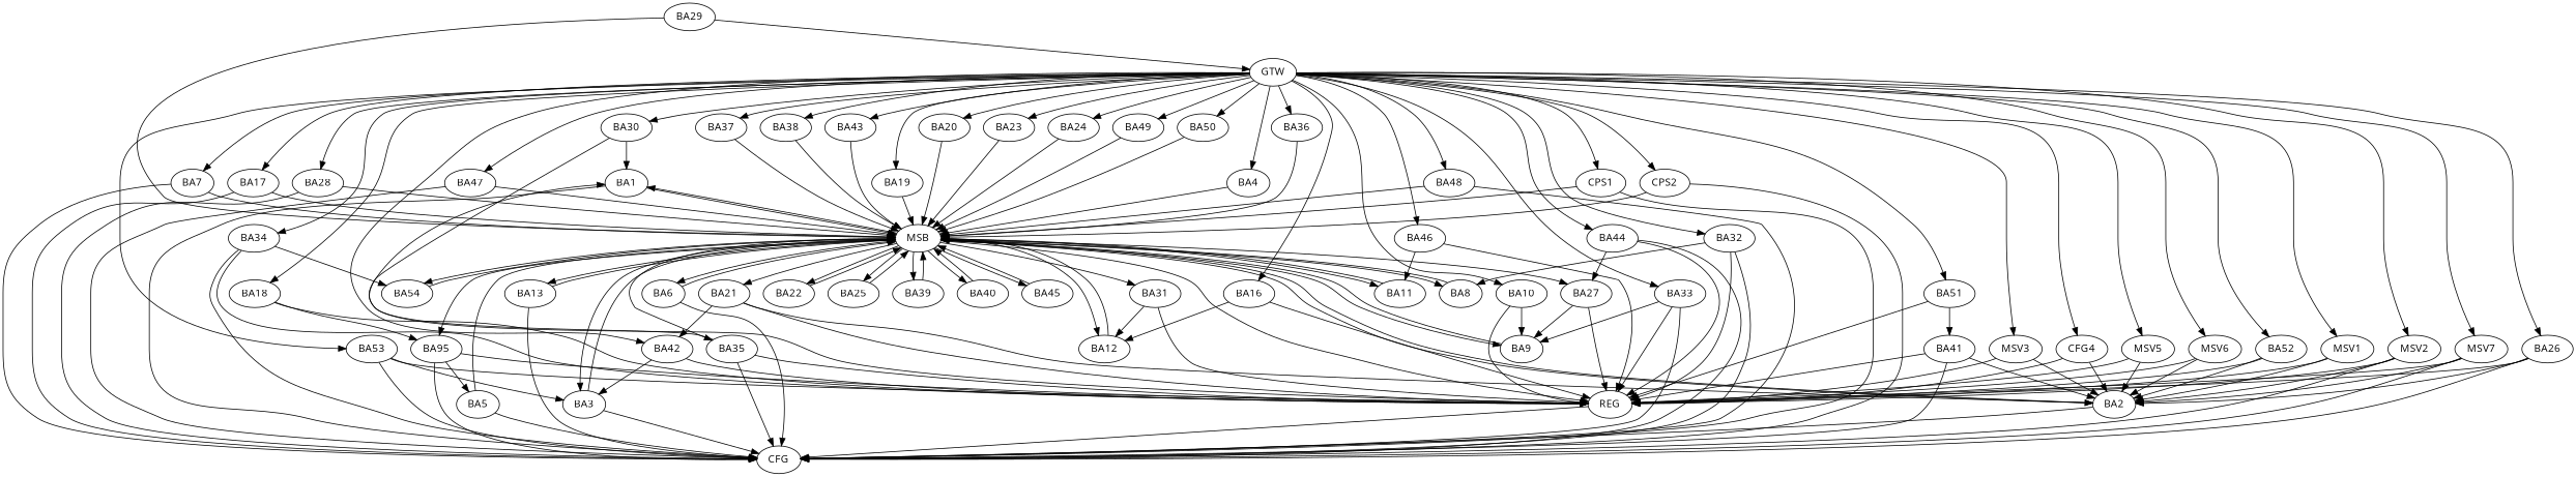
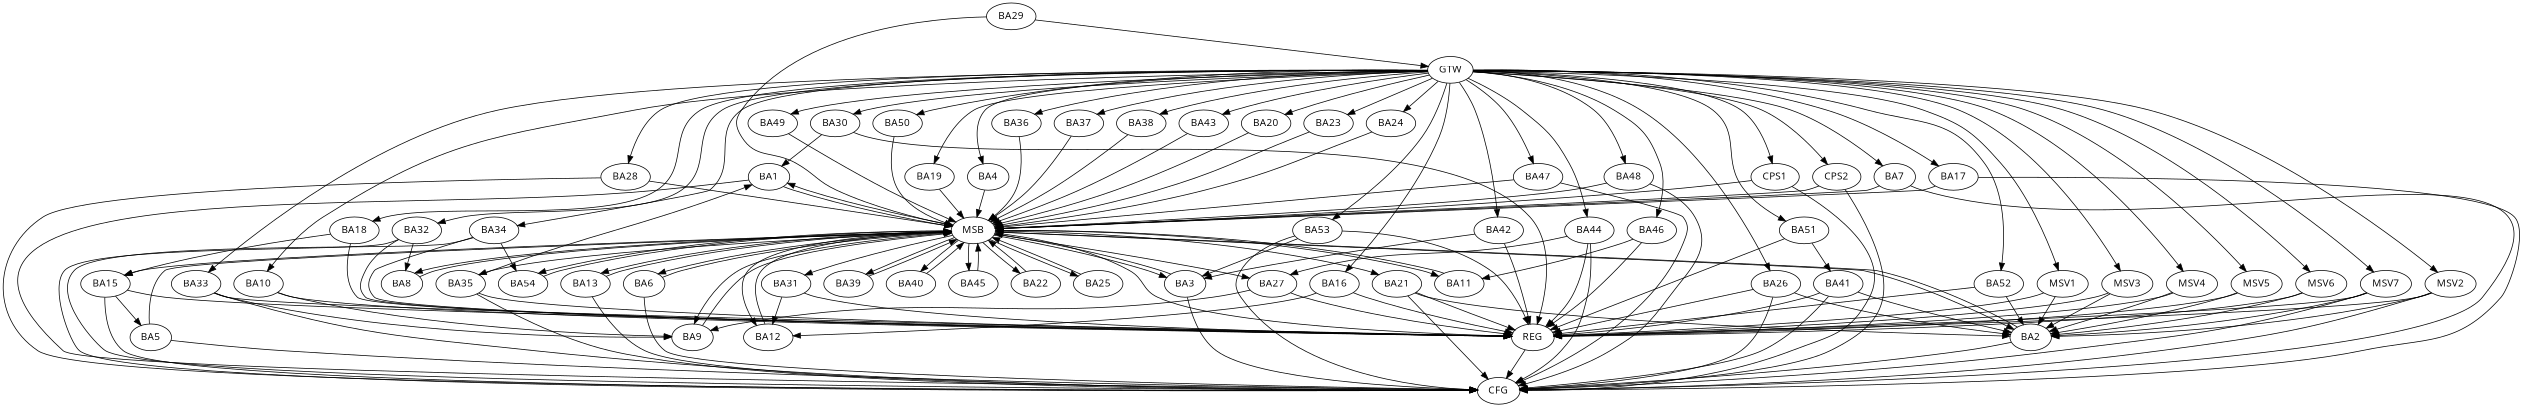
  strict digraph {
    fontname="Open Sans"
    node [fontname="Open Sans"]
    edge [fontname="Open Sans"]
    n1 [label=BA1]
    n2 [label=MSB]
    n3 [label=CFG]
    n4 [label=BA2]
    n5 [label=BA3]
    n6 [label=BA6]
    n7 [label=BA8]
    n8 [label=BA9]
    n9 [label=REG]
    n10 [label=BA11]
    n11 [label=BA12]
    n12 [label=BA13]
    n13 [label=BA54]
-   n14 [label=BA95]
+   n14 [label=BA15]
    n15 [label=BA21]
    n16 [label=BA22]
    n17 [label=BA25]
    n18 [label=BA27]
    n19 [label=BA31]
    n20 [label=BA35]
    n21 [label=BA39]
    n22 [label=BA40]
    n23 [label=BA45]
    n24 [label=BA4]
    n25 [label=BA5]
    n26 [label=BA7]
    n27 [label=BA10]
    n28 [label=BA16]
    n29 [label=BA17]
    n30 [label=BA18]
    n31 [label=BA19]
    n32 [label=BA20]
    n33 [label=BA23]
    n34 [label=BA24]
    n35 [label=BA26]
    n36 [label=BA28]
    n37 [label=BA29]
    n38 [label=GTW]
    n39 [label=BA30]
    n40 [label=BA32]
    n41 [label=BA33]
    n42 [label=BA34]
    n43 [label=BA36]
    n44 [label=BA37]
    n45 [label=BA38]
    n46 [label=BA41]
    n47 [label=BA42]
    n48 [label=BA43]
    n49 [label=BA44]
    n50 [label=BA46]
    n51 [label=BA47]
    n52 [label=BA48]
    n53 [label=BA49]
    n54 [label=BA50]
    n55 [label=BA51]
    n56 [label=BA52]
    n57 [label=BA53]
    n58 [label=CPS1]
    n59 [label=CPS2]
    n60 [label=MSV1]
    n61 [label=MSV2]
    n62 [label=MSV3]
-   n63 [label=CFG4]
+   n63 [label=MSV4]
    n64 [label=MSV5]
    n65 [label=MSV6]
    n66 [label=MSV7]
    n1 -> n2
    n1 -> n3
    n2 -> n1
    n2 -> n4
    n2 -> n5
    n2 -> n6
    n2 -> n7
    n2 -> n8
    n2 -> n9
    n2 -> n10
    n2 -> n11
    n2 -> n12
    n2 -> n13
    n2 -> n14
    n2 -> n15
    n2 -> n16
    n2 -> n17
    n2 -> n18
    n2 -> n19
    n2 -> n20
    n2 -> n21
    n2 -> n22
    n2 -> n23
    n4 -> n2
    n4 -> n3
    n5 -> n2
    n5 -> n3
    n6 -> n2
    n6 -> n3
    n7 -> n2
    n8 -> n2
    n9 -> n3
    n10 -> n2
    n11 -> n2
    n12 -> n2
    n12 -> n3
    n13 -> n2
    n14 -> n3
    n14 -> n9
    n14 -> n25
-   n15 -> n47
+   n15 -> n3
    n15 -> n4
    n15 -> n9
    n16 -> n2
    n17 -> n2
    n18 -> n8
    n18 -> n9
    n19 -> n9
    n19 -> n11
    n20 -> n1
    n20 -> n3
    n20 -> n9
    n21 -> n2
    n22 -> n2
    n23 -> n2
    n24 -> n2
    n25 -> n2
    n25 -> n3
    n26 -> n2
    n26 -> n3
    n27 -> n8
    n27 -> n9
    n28 -> n9
    n28 -> n11
    n29 -> n2
    n29 -> n3
    n30 -> n9
    n30 -> n14
    n31 -> n2
    n32 -> n2
    n33 -> n2
    n34 -> n2
    n35 -> n3
    n35 -> n4
    n35 -> n9
    n36 -> n2
    n36 -> n3
    n37 -> n2
    n37 -> n38
    n38 -> n24
    n38 -> n26
    n38 -> n27
    n38 -> n28
    n38 -> n29
    n38 -> n30
    n38 -> n31
    n38 -> n32
    n38 -> n33
    n38 -> n34
    n38 -> n35
    n38 -> n36
    n38 -> n39
    n38 -> n40
    n38 -> n41
    n38 -> n42
    n38 -> n43
    n38 -> n44
    n38 -> n45
    n38 -> n47
    n38 -> n48
    n38 -> n49
    n38 -> n50
    n38 -> n51
    n38 -> n52
    n38 -> n53
    n38 -> n54
    n38 -> n55
    n38 -> n56
    n38 -> n57
    n38 -> n58
    n38 -> n59
    n38 -> n60
    n38 -> n61
    n38 -> n62
    n38 -> n63
    n38 -> n64
    n38 -> n65
    n38 -> n66
    n39 -> n1
    n39 -> n9
    n40 -> n3
    n40 -> n7
    n40 -> n9
    n41 -> n3
    n41 -> n8
    n41 -> n9
    n42 -> n3
    n42 -> n9
    n42 -> n13
    n43 -> n2
    n44 -> n2
    n45 -> n2
    n46 -> n3
    n46 -> n4
    n46 -> n9
    n47 -> n5
    n47 -> n9
    n48 -> n2
    n49 -> n3
    n49 -> n9
    n49 -> n18
    n50 -> n9
    n50 -> n10
    n51 -> n2
    n51 -> n3
    n52 -> n2
    n52 -> n3
    n53 -> n2
    n54 -> n2
    n55 -> n9
    n55 -> n46
    n56 -> n4
    n56 -> n9
    n57 -> n3
    n57 -> n5
    n57 -> n9
    n58 -> n2
    n58 -> n3
    n59 -> n2
    n59 -> n3
    n60 -> n4
    n60 -> n9
    n61 -> n3
    n61 -> n4
    n61 -> n9
    n62 -> n4
    n62 -> n9
    n63 -> n4
    n63 -> n9
    n64 -> n4
    n64 -> n9
    n65 -> n4
    n65 -> n9
    n66 -> n3
    n66 -> n4
    n66 -> n9
  }
